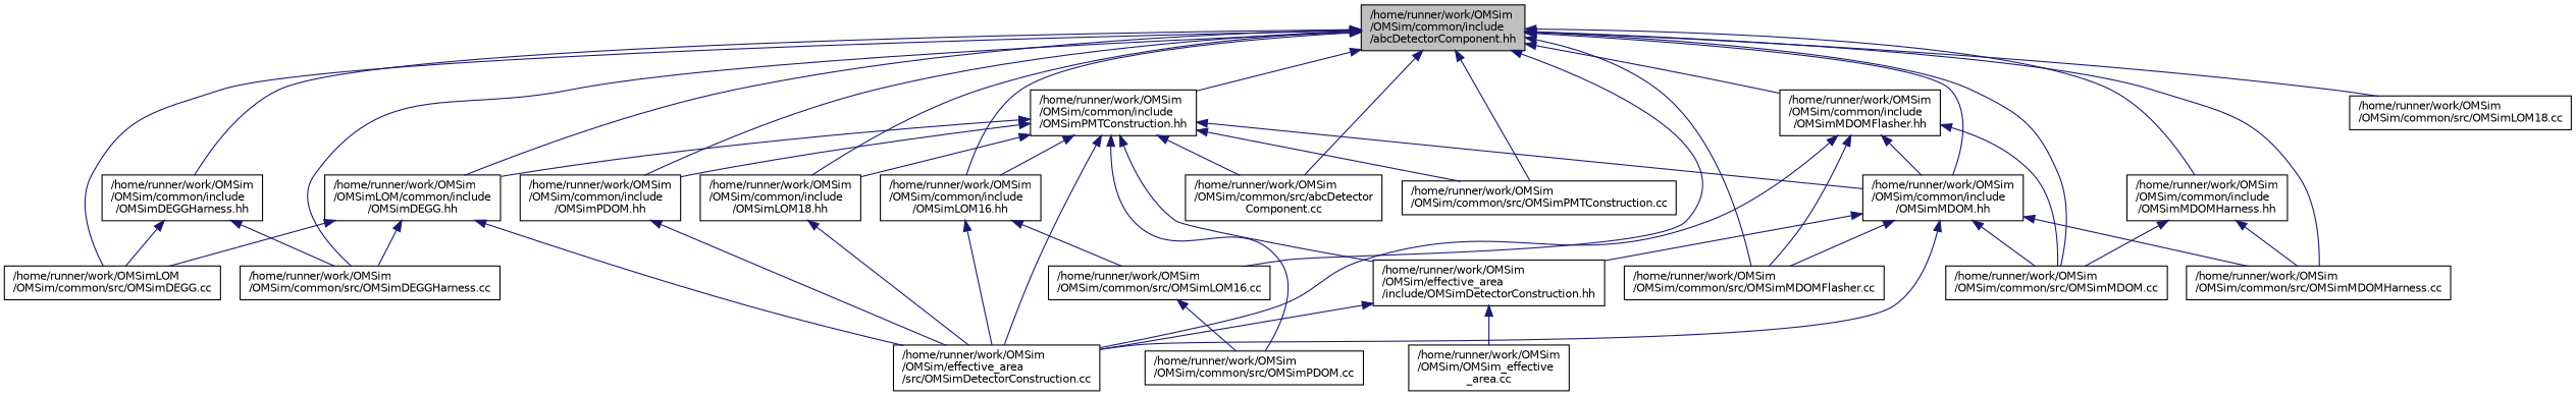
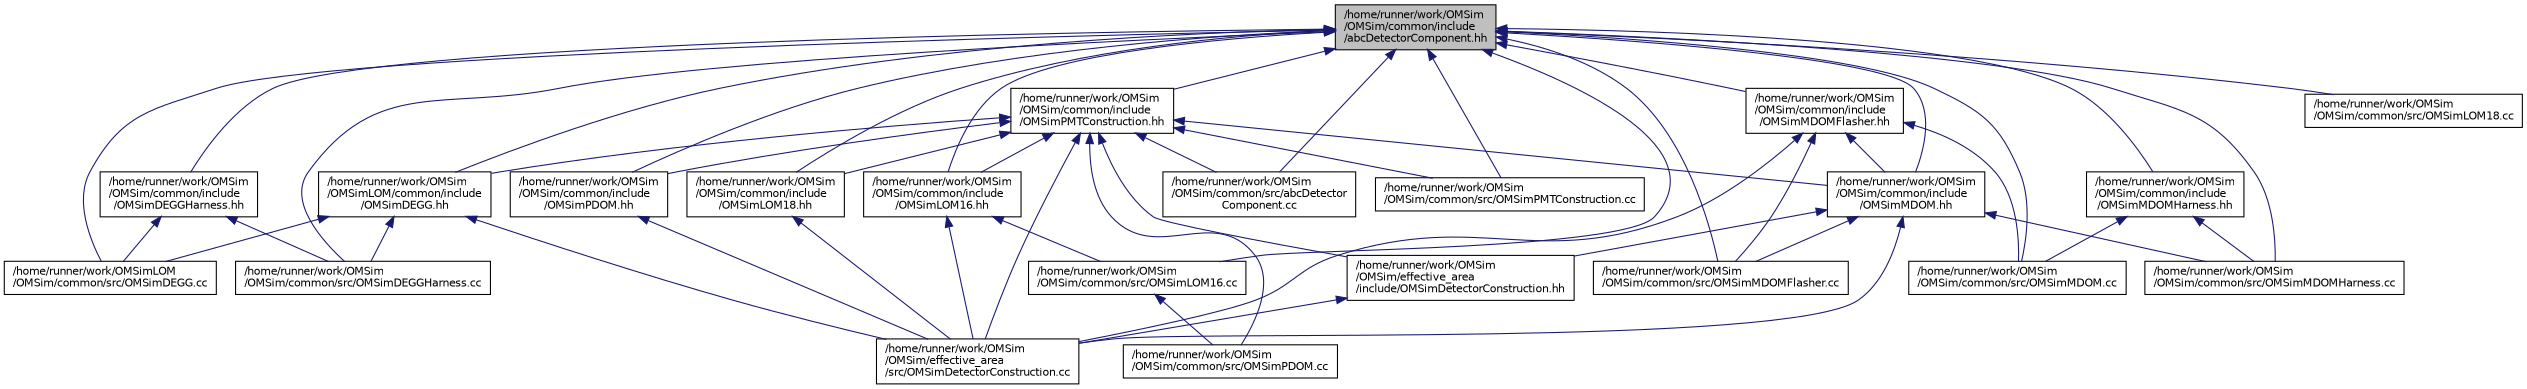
  digraph {
    node [color=black fillcolor=white fontname=Helvetica fontsize=10 shape=record style=filled]
    edge [color=midnightblue dir=back fontname=Helvetica fontsize=10 labelfontname=Helvetica labelfontsize=10 style=solid]
    n1 [fillcolor=grey75 fontcolor=black height=0.2 label="/home/runner/work/OMSim\l/OMSim/common/include\l/abcDetectorComponent.hh" width=0.4]
    n2 [height=0.2 label="/home/runner/work/OMSim\l/OMSimLOM/common/include\l/OMSimDEGG.hh" width=0.4]
    n3 [height=0.2 label="/home/runner/work/OMSimLOM\l/OMSim/common/src/OMSimDEGG.cc" width=0.4]
    n4 [height=0.2 label="/home/runner/work/OMSim\l/OMSim/common/src/OMSimDEGGHarness.cc" width=0.4]
    n5 [height=0.2 label="/home/runner/work/OMSim\l/OMSim/common/include\l/OMSimDEGGHarness.hh" width=0.4]
    n6 [height=0.2 label="/home/runner/work/OMSim\l/OMSim/common/include\l/OMSimLOM16.hh" width=0.4]
    n7 [height=0.2 label="/home/runner/work/OMSim\l/OMSim/common/src/OMSimLOM16.cc" width=0.4]
    n8 [height=0.2 label="/home/runner/work/OMSim\l/OMSim/common/include\l/OMSimLOM18.hh" width=0.4]
    n9 [height=0.2 label="/home/runner/work/OMSim\l/OMSim/common/src/OMSimLOM18.cc" width=0.4]
    n10 [height=0.2 label="/home/runner/work/OMSim\l/OMSim/common/include\l/OMSimMDOM.hh" width=0.4]
    n11 [height=0.2 label="/home/runner/work/OMSim\l/OMSim/common/src/OMSimMDOM.cc" width=0.4]
    n12 [height=0.2 label="/home/runner/work/OMSim\l/OMSim/common/src/OMSimMDOMFlasher.cc" width=0.4]
    n13 [height=0.2 label="/home/runner/work/OMSim\l/OMSim/common/src/OMSimMDOMHarness.cc" width=0.4]
    n14 [height=0.2 label="/home/runner/work/OMSim\l/OMSim/common/include\l/OMSimMDOMFlasher.hh" width=0.4]
    n15 [height=0.2 label="/home/runner/work/OMSim\l/OMSim/common/include\l/OMSimMDOMHarness.hh" width=0.4]
    n16 [height=0.2 label="/home/runner/work/OMSim\l/OMSim/common/include\l/OMSimPDOM.hh" width=0.4]
    n17 [height=0.2 label="/home/runner/work/OMSim\l/OMSim/common/include\l/OMSimPMTConstruction.hh" width=0.4]
    n18 [height=0.2 label="/home/runner/work/OMSim\l/OMSim/common/src/abcDetector\lComponent.cc" width=0.4]
    n19 [height=0.2 label="/home/runner/work/OMSim\l/OMSim/common/src/OMSimPMTConstruction.cc" width=0.4]
    n20 [height=0.2 label="/home/runner/work/OMSim\l/OMSim/effective_area\l/src/OMSimDetectorConstruction.cc" width=0.4]
    n21 [height=0.2 label="/home/runner/work/OMSim\l/OMSim/common/src/OMSimPDOM.cc" width=0.4]
    n22 [height=0.2 label="/home/runner/work/OMSim\l/OMSim/effective_area\l/include/OMSimDetectorConstruction.hh" width=0.4]
-   n23 [height=0.2 label="/home/runner/work/OMSim\l/OMSim/OMSim_effective\l_area.cc" width=0.4]
    n1 -> n2
    n1 -> n3
    n1 -> n4
    n1 -> n5
    n1 -> n6
    n1 -> n7
    n1 -> n8
    n1 -> n9
    n1 -> n10
    n1 -> n11
    n1 -> n12
    n1 -> n13
    n1 -> n14
    n1 -> n15
    n1 -> n16
    n1 -> n17
    n1 -> n18
    n1 -> n19
    n2 -> n3
    n2 -> n4
    n2 -> n20
    n5 -> n3
    n5 -> n4
    n6 -> n7
    n6 -> n20
    n7 -> n21
    n8 -> n20
-   n10 -> n11
    n10 -> n12
    n10 -> n13
    n10 -> n20
    n10 -> n22
    n14 -> n10
    n14 -> n11
    n14 -> n12
    n14 -> n20
    n15 -> n11
    n15 -> n13
    n16 -> n20
    n17 -> n2
    n17 -> n6
    n17 -> n8
    n17 -> n10
    n17 -> n16
    n17 -> n18
    n17 -> n19
    n17 -> n20
    n17 -> n21
    n17 -> n22
    n22 -> n20
-   n22 -> n23
  }
